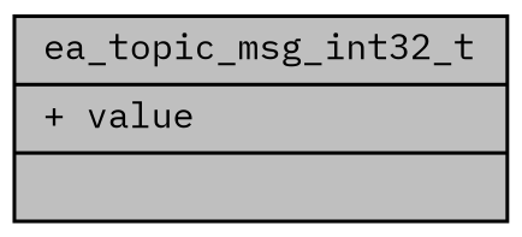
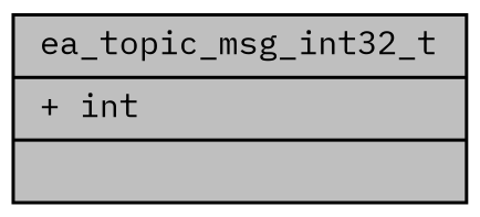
  digraph {
    fontname="IBM Plex Mono"
-   n1 [color=black fillcolor=grey75 fontcolor=black fontname="IBM Plex Mono" fontsize=10 height=0.2 label="{ea_topic_msg_int32_t\n|+ value\l|}" shape=record style=filled width=0.4]
+   n1 [color=black fillcolor=grey75 fontcolor=black fontname="IBM Plex Mono" fontsize=10 height=0.2 label="{ea_topic_msg_int32_t\n|+ int\l|}" shape=record style=filled width=0.4]
  }
